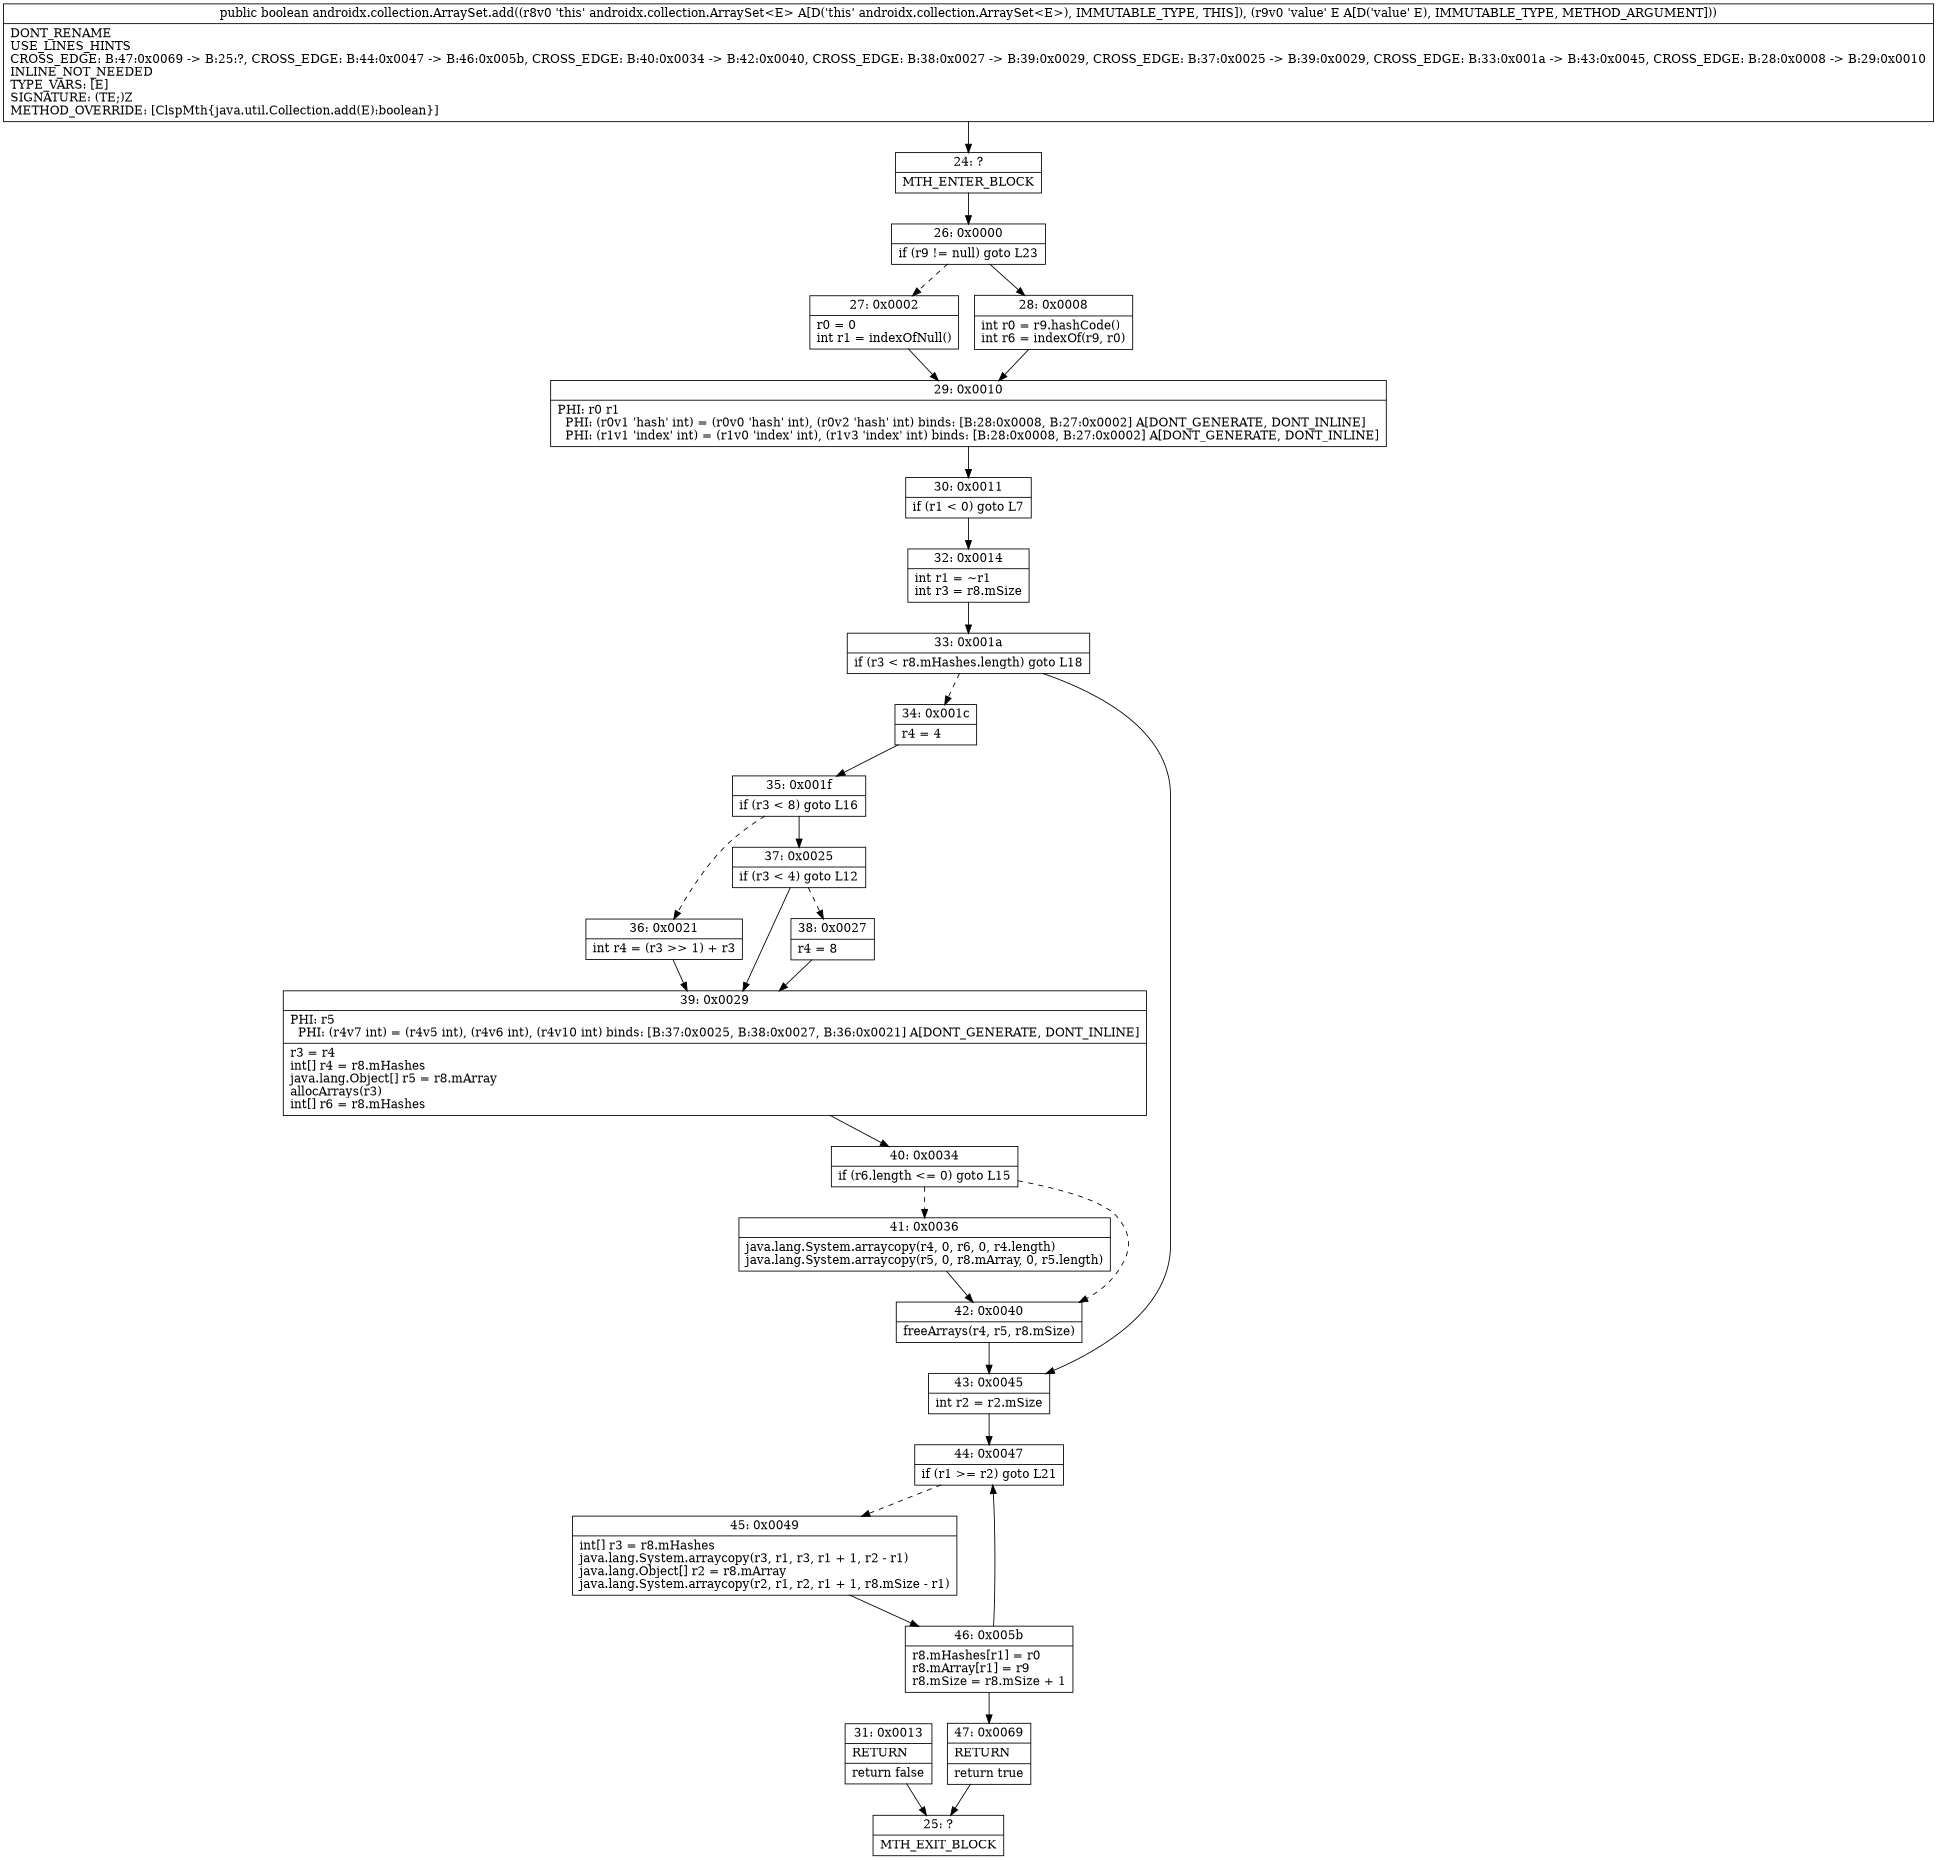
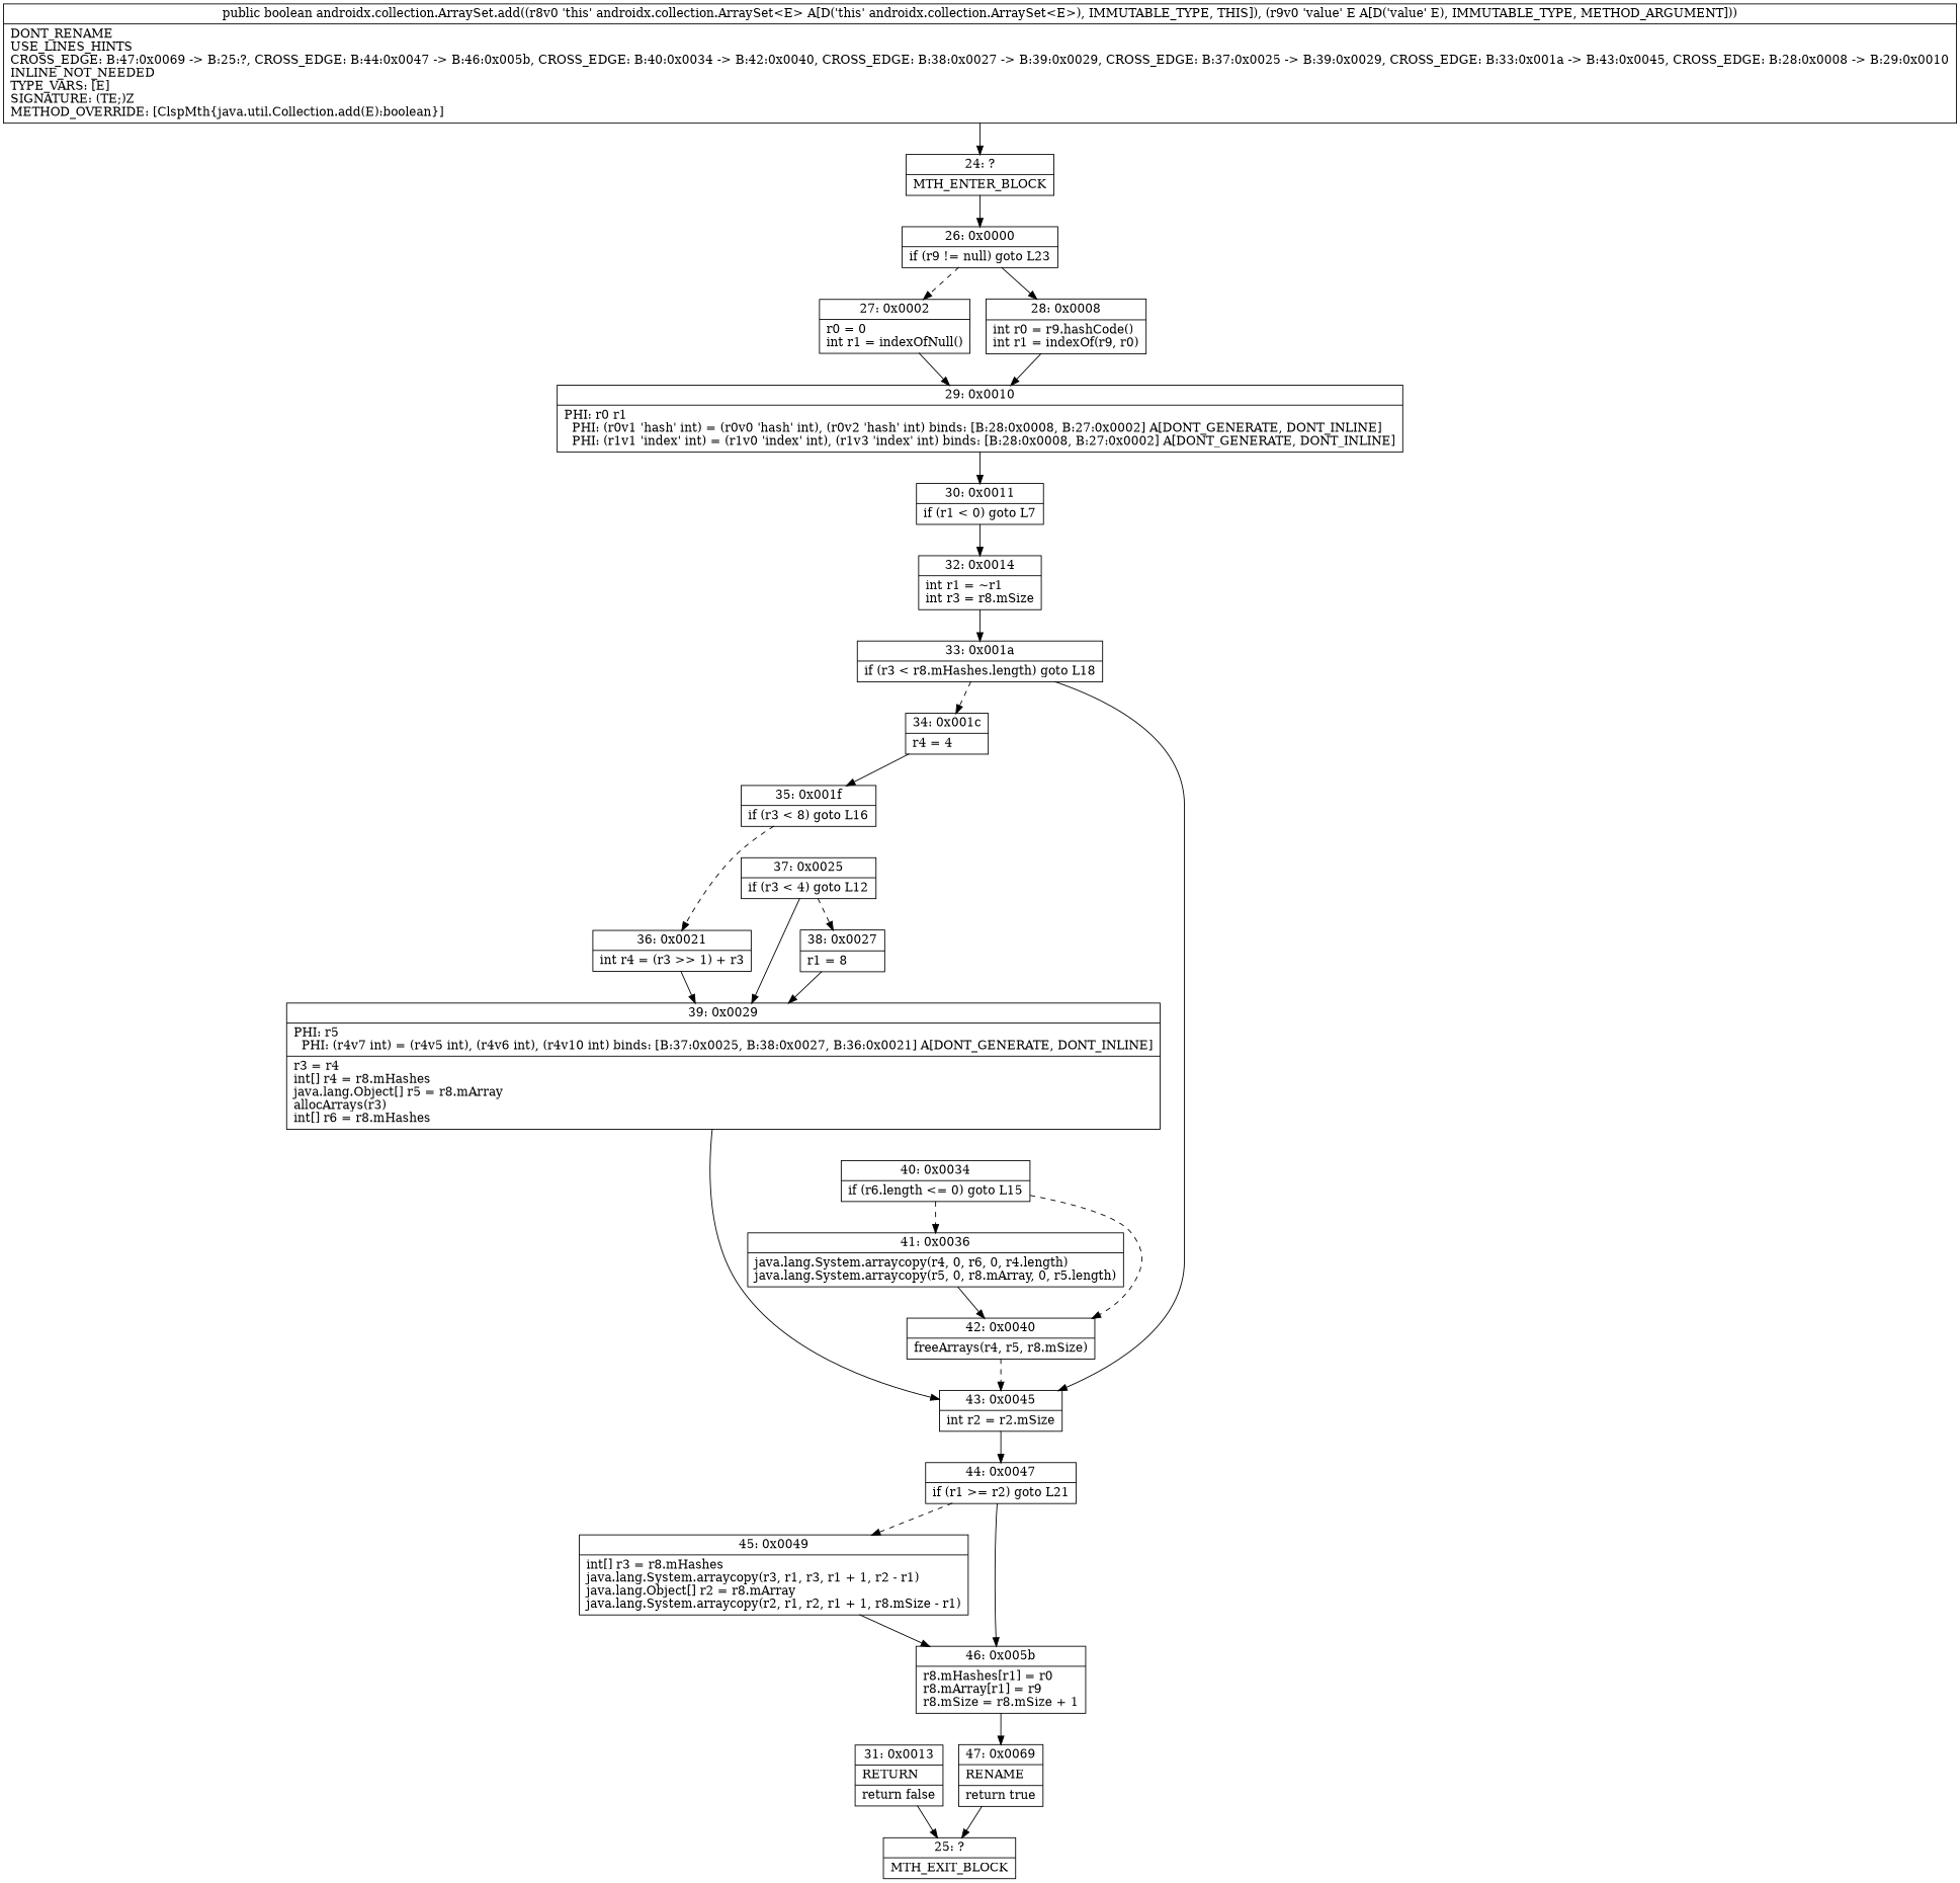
  digraph {
    node [shape=record]
    n1 [label="{24\:\ ?|MTH_ENTER_BLOCK\l}"]
    n2 [label="{26\:\ 0x0000|if (r9 != null) goto L23\l}"]
    n3 [label="{27\:\ 0x0002|r0 = 0\lint r1 = indexOfNull()\l}"]
-   n4 [label="{28\:\ 0x0008|int r0 = r9.hashCode()\lint r6 = indexOf(r9, r0)\l}"]
+   n4 [label="{28\:\ 0x0008|int r0 = r9.hashCode()\lint r1 = indexOf(r9, r0)\l}"]
    n5 [label="{29\:\ 0x0010|PHI: r0 r1 \l  PHI: (r0v1 'hash' int) = (r0v0 'hash' int), (r0v2 'hash' int) binds: [B:28:0x0008, B:27:0x0002] A[DONT_GENERATE, DONT_INLINE]\l  PHI: (r1v1 'index' int) = (r1v0 'index' int), (r1v3 'index' int) binds: [B:28:0x0008, B:27:0x0002] A[DONT_GENERATE, DONT_INLINE]\l}"]
    n6 [label="{30\:\ 0x0011|if (r1 \< 0) goto L7\l}"]
    n7 [label="{32\:\ 0x0014|int r1 = ~r1\lint r3 = r8.mSize\l}"]
    n8 [label="{31\:\ 0x0013|RETURN\l|return false\l}"]
    n9 [label="{25\:\ ?|MTH_EXIT_BLOCK\l}"]
    n10 [label="{33\:\ 0x001a|if (r3 \< r8.mHashes.length) goto L18\l}"]
    n11 [label="{34\:\ 0x001c|r4 = 4\l}"]
    n12 [label="{43\:\ 0x0045|int r2 = r2.mSize\l}"]
    n13 [label="{35\:\ 0x001f|if (r3 \< 8) goto L16\l}"]
    n14 [label="{44\:\ 0x0047|if (r1 \>= r2) goto L21\l}"]
    n15 [label="{36\:\ 0x0021|int r4 = (r3 \>\> 1) + r3\l}"]
    n16 [label="{37\:\ 0x0025|if (r3 \< 4) goto L12\l}"]
    n17 [label="{39\:\ 0x0029|PHI: r5 \l  PHI: (r4v7 int) = (r4v5 int), (r4v6 int), (r4v10 int) binds: [B:37:0x0025, B:38:0x0027, B:36:0x0021] A[DONT_GENERATE, DONT_INLINE]\l|r3 = r4\lint[] r4 = r8.mHashes\ljava.lang.Object[] r5 = r8.mArray\lallocArrays(r3)\lint[] r6 = r8.mHashes\l}"]
-   n18 [label="{38\:\ 0x0027|r4 = 8\l}"]
+   n18 [label="{38\:\ 0x0027|r1 = 8\l}"]
    n19 [label="{40\:\ 0x0034|if (r6.length \<= 0) goto L15\l}"]
    n20 [label="{41\:\ 0x0036|java.lang.System.arraycopy(r4, 0, r6, 0, r4.length)\ljava.lang.System.arraycopy(r5, 0, r8.mArray, 0, r5.length)\l}"]
    n21 [label="{42\:\ 0x0040|freeArrays(r4, r5, r8.mSize)\l}"]
    n22 [label="{45\:\ 0x0049|int[] r3 = r8.mHashes\ljava.lang.System.arraycopy(r3, r1, r3, r1 + 1, r2 \- r1)\ljava.lang.Object[] r2 = r8.mArray\ljava.lang.System.arraycopy(r2, r1, r2, r1 + 1, r8.mSize \- r1)\l}"]
    n23 [label="{46\:\ 0x005b|r8.mHashes[r1] = r0\lr8.mArray[r1] = r9\lr8.mSize = r8.mSize + 1\l}"]
-   n24 [label="{47\:\ 0x0069|RETURN\l|return true\l}"]
+   n24 [label="{47\:\ 0x0069|RENAME\l|return true\l}"]
    n25 [label="{public boolean androidx.collection.ArraySet.add((r8v0 'this' androidx.collection.ArraySet\<E\> A[D('this' androidx.collection.ArraySet\<E\>), IMMUTABLE_TYPE, THIS]), (r9v0 'value' E A[D('value' E), IMMUTABLE_TYPE, METHOD_ARGUMENT]))  | DONT_RENAME\lUSE_LINES_HINTS\lCROSS_EDGE: B:47:0x0069 \-\> B:25:?, CROSS_EDGE: B:44:0x0047 \-\> B:46:0x005b, CROSS_EDGE: B:40:0x0034 \-\> B:42:0x0040, CROSS_EDGE: B:38:0x0027 \-\> B:39:0x0029, CROSS_EDGE: B:37:0x0025 \-\> B:39:0x0029, CROSS_EDGE: B:33:0x001a \-\> B:43:0x0045, CROSS_EDGE: B:28:0x0008 \-\> B:29:0x0010\lINLINE_NOT_NEEDED\lTYPE_VARS: [E]\lSIGNATURE: (TE;)Z\lMETHOD_OVERRIDE: [ClspMth\{java.util.Collection.add(E):boolean\}]\l}"]
    n1 -> n2
    n2 -> n3 [style=dashed]
    n2 -> n4
    n3 -> n5
    n4 -> n5
    n5 -> n6
    n6 -> n7
    n7 -> n10
    n8 -> n9
    n10 -> n11 [style=dashed]
    n10 -> n12
    n11 -> n13
    n12 -> n14
    n13 -> n15 [style=dashed]
-   n13 -> n16
    n14 -> n22 [style=dashed]
-   n23 -> n14
+   n14 -> n23
    n15 -> n17
    n16 -> n17
    n16 -> n18 [style=dashed]
-   n17 -> n19
+   n17 -> n12
    n18 -> n17
    n19 -> n20 [style=dashed]
    n19 -> n21 [style=dashed]
    n20 -> n21
-   n21 -> n12
+   n21 -> n12 [style=dashed]
    n22 -> n23
    n23 -> n24
    n24 -> n9
    n25 -> n1
  }
